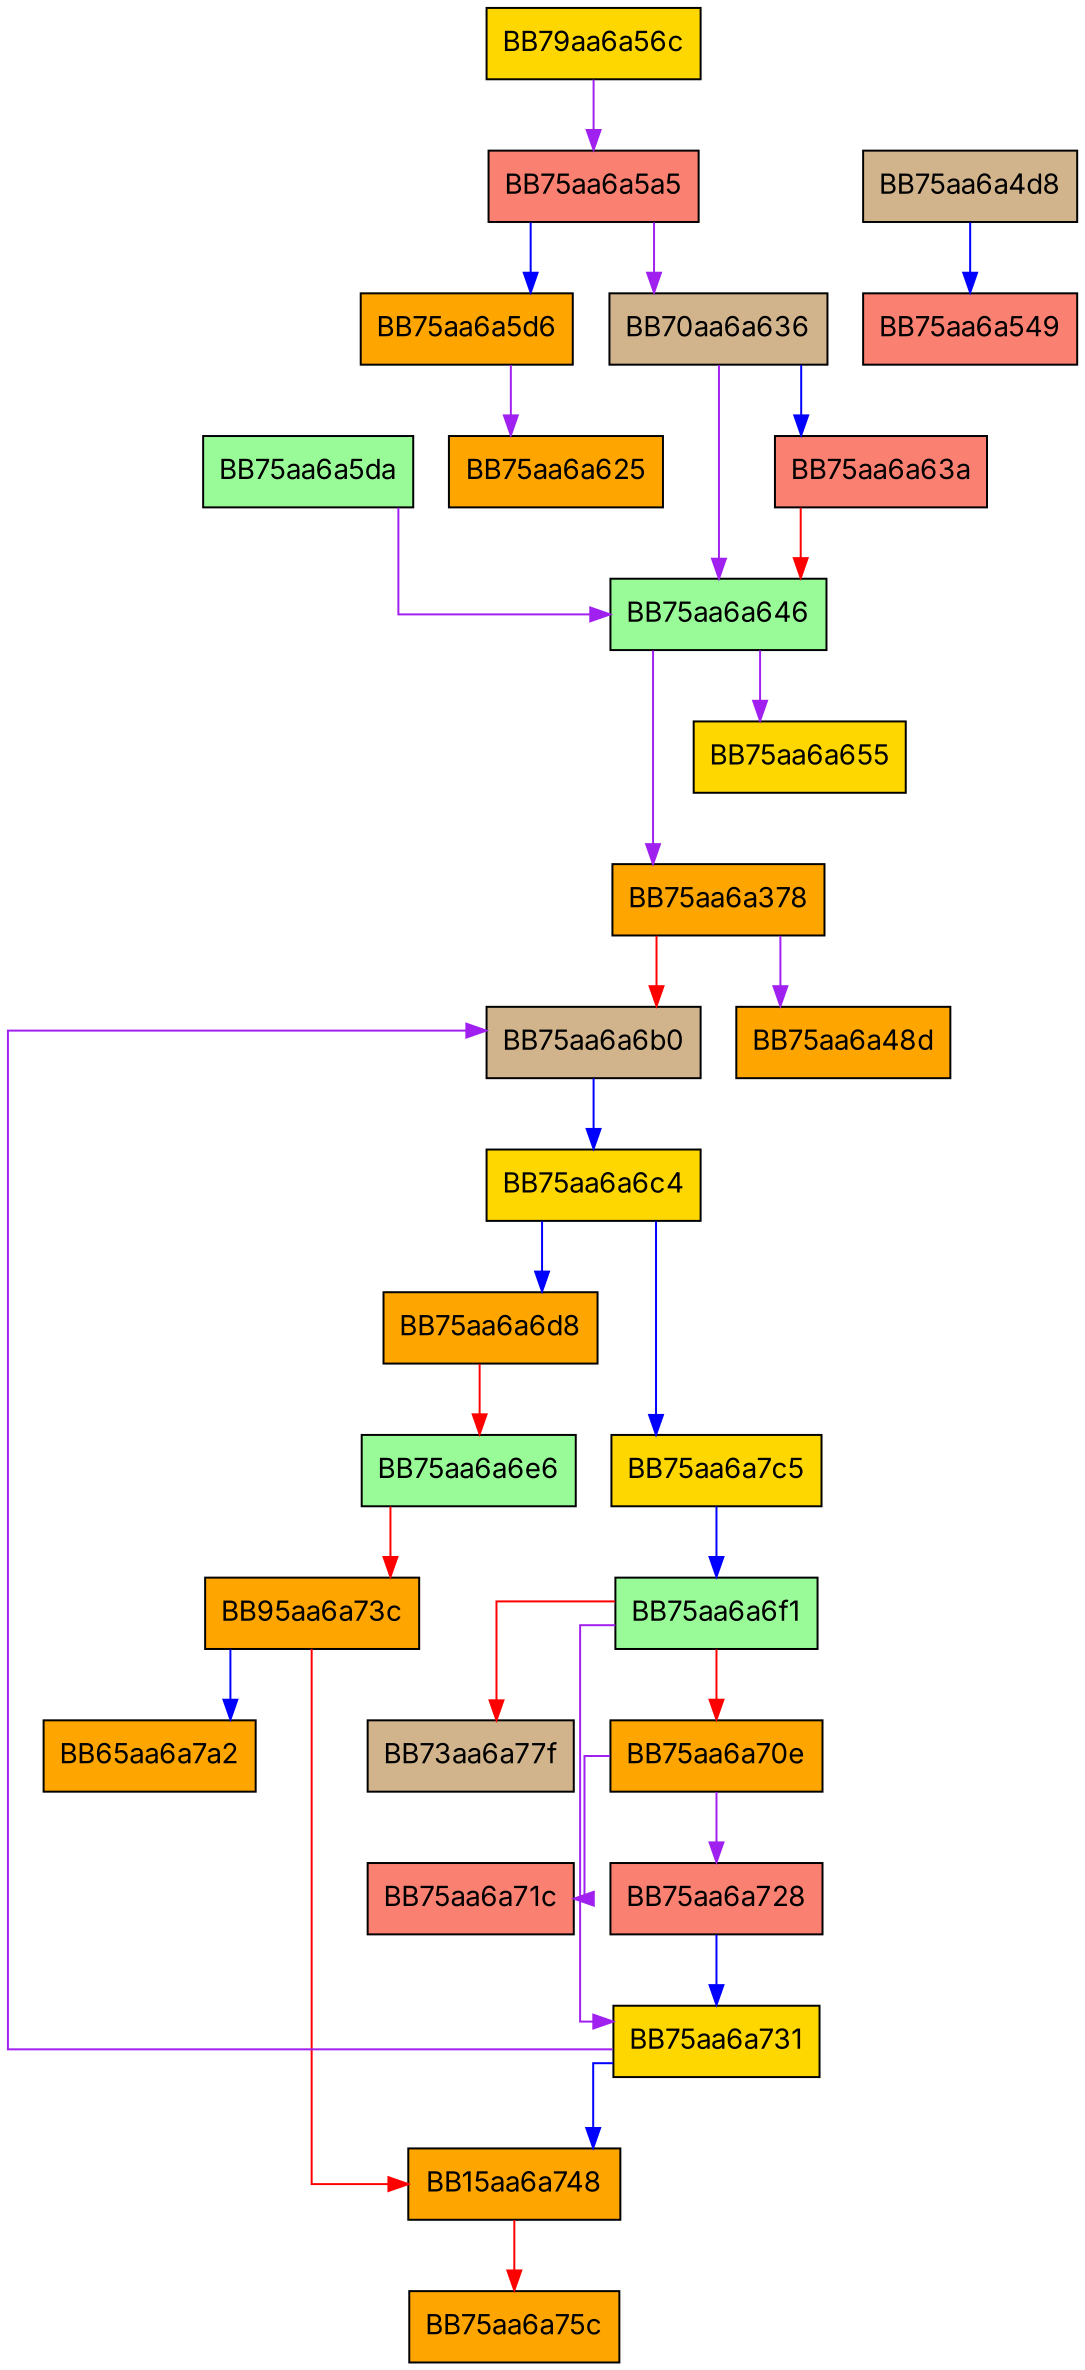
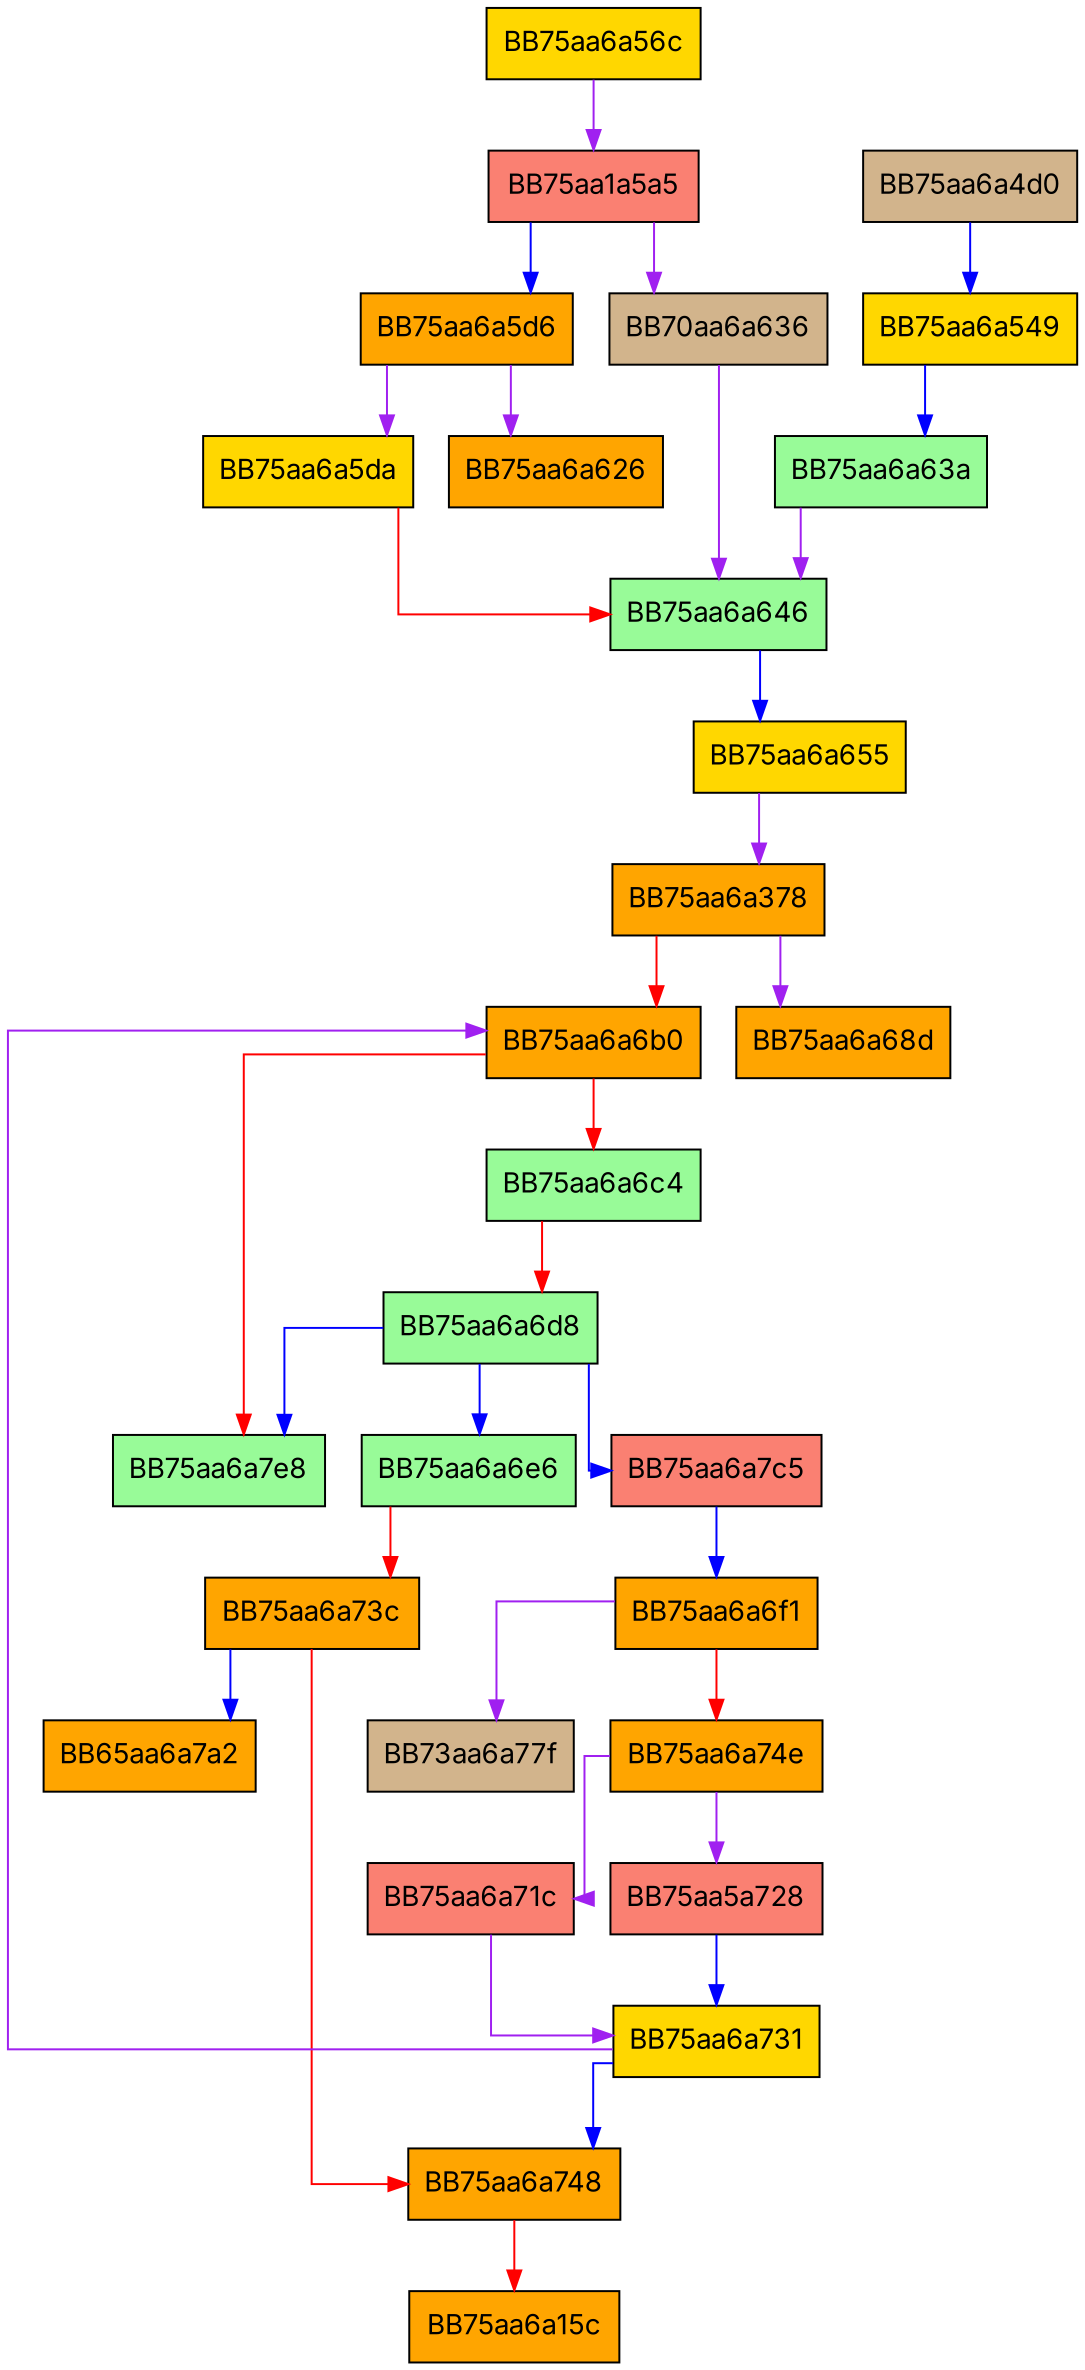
  digraph {
    fontname=Inter
    splines=ortho
    node [fillcolor=orange fontname=Inter shape=box style=filled]
    edge [color=blue fontname=Inter]
-   BB75aa6a4d0 [fillcolor=tan label=BB75aa6a4d8]
-   BB75aa6a549 [fillcolor=salmon]
-   BB75aa6a56c [fillcolor=gold label=BB79aa6a56c]
-   BB75aa6a5a5 [fillcolor=salmon]
+   BB75aa6a4d0 [fillcolor=tan]
+   BB75aa6a549 [fillcolor=gold]
+   BB75aa6a56c [fillcolor=gold]
+   BB75aa6a5a5 [fillcolor=salmon label=BB75aa1a5a5]
    n5 [fillcolor=tan label=BB70aa6a636]
    BB75aa6a5d6
    BB75aa6a646 [fillcolor=palegreen]
-   BB75aa6a63a [fillcolor=salmon]
-   BB75aa6a625
-   BB75aa6a5da [fillcolor=palegreen]
+   BB75aa6a63a [fillcolor=palegreen]
+   BB75aa6a625 [label=BB75aa6a626]
+   BB75aa6a5da [fillcolor=gold]
    n11 [label=BB75aa6a378]
    BB75aa6a655 [fillcolor=gold]
-   BB75aa6a6b0 [fillcolor=tan]
-   BB75aa6a68d [label=BB75aa6a48d]
-   BB75aa6a6c4 [fillcolor=gold]
-   BB75aa6a7c5 [fillcolor=gold]
-   BB75aa6a6d8
-   BB75aa6a6f1 [fillcolor=palegreen]
+   BB75aa6a6b0
+   BB75aa6a68d
+   BB75aa6a7e8 [fillcolor=palegreen]
+   BB75aa6a6c4 [fillcolor=palegreen]
+   BB75aa6a7c5 [fillcolor=salmon]
+   BB75aa6a6d8 [fillcolor=palegreen]
+   BB75aa6a6f1
    BB75aa6a6e6 [fillcolor=palegreen]
-   BB75aa6a73c [label=BB95aa6a73c]
-   BB75aa6a748 [label=BB15aa6a748]
+   BB75aa6a73c
+   BB75aa6a748
    n23 [label=BB65aa6a7a2]
    n24 [fillcolor=tan label=BB73aa6a77f]
-   BB75aa6a70e
-   BB75aa6a75c
-   BB75aa6a728 [fillcolor=salmon]
+   BB75aa6a70e [label=BB75aa6a74e]
+   BB75aa6a75c [label=BB75aa6a15c]
+   BB75aa6a728 [fillcolor=salmon label=BB75aa5a728]
    BB75aa6a71c [fillcolor=salmon]
    BB75aa6a731 [fillcolor=gold]
    BB75aa6a4d0 -> BB75aa6a549
    BB75aa6a56c -> BB75aa6a5a5 [color=purple]
    BB75aa6a5a5 -> n5 [color=purple]
    BB75aa6a5a5 -> BB75aa6a5d6
    n5 -> BB75aa6a646 [color=purple]
-   n5 -> BB75aa6a63a
+   BB75aa6a549 -> BB75aa6a63a
    BB75aa6a5d6 -> BB75aa6a625 [color=purple]
-   BB75aa6a646 -> n11 [color=purple]
-   BB75aa6a646 -> BB75aa6a655 [color=purple]
-   BB75aa6a63a -> BB75aa6a646 [color=red]
-   BB75aa6a5da -> BB75aa6a646 [color=purple]
+   BB75aa6a5d6 -> BB75aa6a5da [color=purple]
+   BB75aa6a655 -> n11 [color=purple]
+   BB75aa6a646 -> BB75aa6a655
+   BB75aa6a63a -> BB75aa6a646 [color=purple]
+   BB75aa6a5da -> BB75aa6a646 [color=red]
    n11 -> BB75aa6a6b0 [color=red]
    n11 -> BB75aa6a68d [color=purple]
-   BB75aa6a6b0 -> BB75aa6a6c4
-   BB75aa6a6c4 -> BB75aa6a7c5
-   BB75aa6a6c4 -> BB75aa6a6d8
+   BB75aa6a6b0 -> BB75aa6a7e8 [color=red]
+   BB75aa6a6b0 -> BB75aa6a6c4 [color=red]
+   BB75aa6a6d8 -> BB75aa6a7c5
+   BB75aa6a6c4 -> BB75aa6a6d8 [color=red]
    BB75aa6a7c5 -> BB75aa6a6f1
-   BB75aa6a6d8 -> BB75aa6a6e6 [color=red]
-   BB75aa6a6f1 -> n24 [color=red]
+   BB75aa6a6d8 -> BB75aa6a7e8
+   BB75aa6a6d8 -> BB75aa6a6e6
+   BB75aa6a6f1 -> n24 [color=purple]
    BB75aa6a6f1 -> BB75aa6a70e [color=red]
    BB75aa6a6e6 -> BB75aa6a73c [color=red]
    BB75aa6a73c -> BB75aa6a748 [color=red]
    BB75aa6a73c -> n23
    BB75aa6a748 -> BB75aa6a75c [color=red]
    BB75aa6a70e -> BB75aa6a728 [color=purple]
    BB75aa6a70e -> BB75aa6a71c [color=purple]
    BB75aa6a728 -> BB75aa6a731
-   BB75aa6a6f1 -> BB75aa6a731 [color=purple]
+   BB75aa6a71c -> BB75aa6a731 [color=purple]
    BB75aa6a731 -> BB75aa6a6b0 [color=purple]
    BB75aa6a731 -> BB75aa6a748
  }
